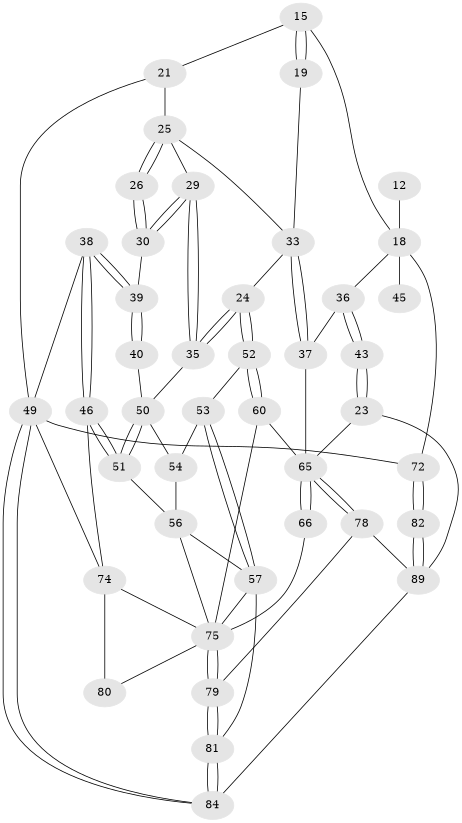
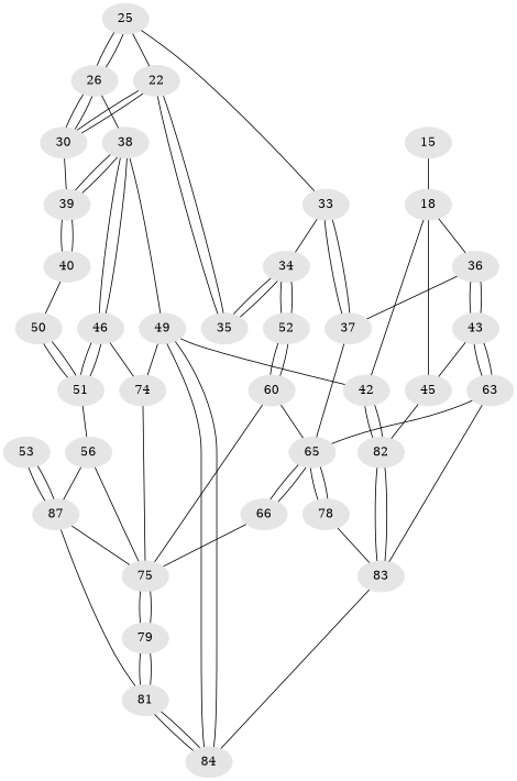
  graph {
    node [color=gray90 style=filled]
    18 [super="+17+14"]
-   12
    36
    45 [super="+44+42"]
-   72 [super="+3"]
+   72 [super="+3" label=42]
    15 [super="+8+9"]
-   19
-   21 [super="+20"]
    33 [super="+22"]
    25 [super="+24"]
    49 [super="+4"]
    37
    43
    82 [super="+68+71"]
-   34 [label=24]
+   34
    26
-   29
+   29 [label=22]
    74 [super="+48"]
    84
    30
    38 [super="+28+27"]
    35
    39 [super="+32+31"]
    46
    50 [super="+41"]
    40
    52
    65 [super="+64+59"]
    53
    60
    51
-   54
-   63 [label=23]
+   63
    66
    78
-   83 [super="+77" label=89]
+   83 [super="+77"]
    56 [super="+55"]
    75 [super="+73+70"]
-   80 [super="+76"]
-   57
+   57 [label=87]
    81
    79
    18 -- 36
    18 -- 45 [weight=2]
    18 -- 72 [weight=2]
-   12 -- 18 [weight=3]
    36 -- 37
    36 -- 43
    36 -- 43
+   45 -- 82 [weight=2]
    72 -- 82 [weight=2]
    72 -- 82
    15 -- 18 [weight=2]
-   15 -- 19 [weight=2]
-   15 -- 19
-   15 -- 21
-   19 -- 33
-   21 -- 25 [weight=2]
-   21 -- 49
    33 -- 37
    33 -- 37
    33 -- 34
    25 -- 33
    25 -- 26
    25 -- 26
    25 -- 29
    49 -- 72 [weight=2]
    49 -- 74
    49 -- 84
    49 -- 84
    37 -- 65
+   43 -- 45
    43 -- 63
    43 -- 63
    82 -- 83 [weight=2]
    82 -- 83
    34 -- 35
    34 -- 35
    34 -- 52
    34 -- 52
    26 -- 30
    26 -- 30
+   26 -- 38
    29 -- 30
    29 -- 30
    29 -- 35
    29 -- 35
    74 -- 75
-   74 -- 80 [weight=2]
    30 -- 39
    38 -- 49
    38 -- 39 [weight=2]
    38 -- 39
    38 -- 46
    38 -- 46
-   35 -- 50
    39 -- 40 [weight=2]
    39 -- 40
    46 -- 74
    46 -- 51
    46 -- 51
    50 -- 51
    50 -- 51
-   50 -- 54
    40 -- 50
-   52 -- 53
    52 -- 60
    52 -- 60
    65 -- 66 [weight=2]
    65 -- 66
    65 -- 78
    65 -- 78
-   53 -- 54
    53 -- 57
    53 -- 57
    60 -- 65
    60 -- 75
    51 -- 56
-   54 -- 56
    63 -- 65
    63 -- 83
    66 -- 75
    78 -- 83
-   78 -- 79
    83 -- 84
    56 -- 75
    56 -- 57
-   75 -- 80
    75 -- 79
    75 -- 79
    57 -- 75
    57 -- 81
    81 -- 84
    81 -- 84
    79 -- 81
    79 -- 81
  }
